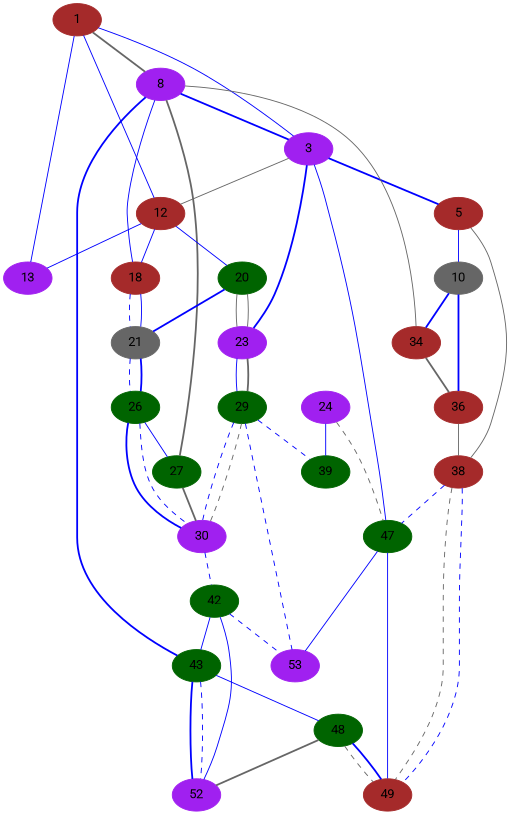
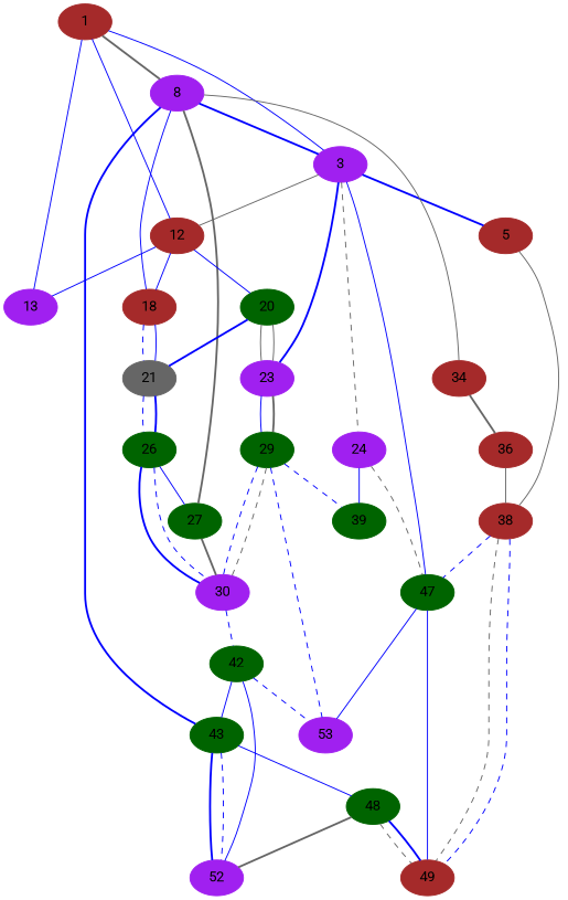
  graph {
    fontname=Roboto
    node [color=darkgreen fontname=Roboto style=filled]
    edge [color=blue fontname=Roboto style=solid]
    1 [color=brown super="+2+7"]
    3 [color=purple super="+4+14"]
    8 [color=purple super="+9"]
    12 [color=brown super="+15"]
    13 [color=purple]
    5 [color=brown super="+6"]
    23 [color=purple]
    24 [color=purple super="+25+46"]
    47 [super="+54"]
    18 [color=brown]
    27
    34 [color=brown]
    43 [super="+44"]
    20
-   10 [color=gray40 super="+11+31"]
    38 [color=brown]
    29 [super="+40"]
    39
    n19 [color=purple label=53]
    49 [color=brown]
    36 [color=brown super="+37"]
    21 [color=gray40]
    30 [color=purple super="+41"]
    52 [color=purple super="+53"]
    48
    26
    42 [super="+51"]
    1 -- 3
    1 -- 8 [color=gray40 style=bold]
    1 -- 12
    1 -- 13
    3 -- 12 [color=gray40]
    3 -- 5 [style=bold]
    3 -- 23 [style=bold]
+   3 -- 24 [color=gray40 style=dashed weight=2]
    3 -- 47
    8 -- 3 [style=bold]
    8 -- 18
    8 -- 27 [color=gray40 style=bold]
    8 -- 34 [color=gray40]
    8 -- 43 [style=bold]
    12 -- 13 [weight=2]
    12 -- 18
    12 -- 20
-   5 -- 10 [weight=2]
    5 -- 38 [color=gray40]
    23 -- 29
    23 -- 29 [color=gray40 style=bold]
    24 -- 47 [color=gray40 style=dashed]
    24 -- 39 [weight=2]
    47 -- n19
    47 -- 49
    18 -- 21 [style=dashed]
    18 -- 21
    27 -- 30 [color=gray40 style=bold]
    34 -- 36 [color=gray40 style=bold]
    43 -- 52 [style=bold weight=2]
    43 -- 52 [style=dashed]
    43 -- 48
    20 -- 23 [color=gray40]
    20 -- 23 [color=gray40]
    20 -- 21 [style=bold]
-   10 -- 34 [style=bold]
-   10 -- 36 [style=bold weight=2]
    38 -- 47 [style=dashed]
    38 -- 49 [color=gray40 style=dashed]
    38 -- 49 [style=dashed]
    29 -- 39 [style=dashed]
    29 -- n19 [style=dashed]
    29 -- 30 [style=dashed]
    29 -- 30 [color=gray40 style=dashed]
    36 -- 38 [color=gray40]
    21 -- 26 [style=dashed]
    21 -- 26 [style=bold]
    30 -- 42 [style=dashed]
    48 -- 49 [color=gray40 style=dashed]
    48 -- 49 [style=bold]
    48 -- 52 [color=gray40 style=bold]
    26 -- 27
    26 -- 30 [style=bold]
    26 -- 30 [style=dashed]
    42 -- 43
    42 -- n19 [style=dashed]
    42 -- 52
  }
